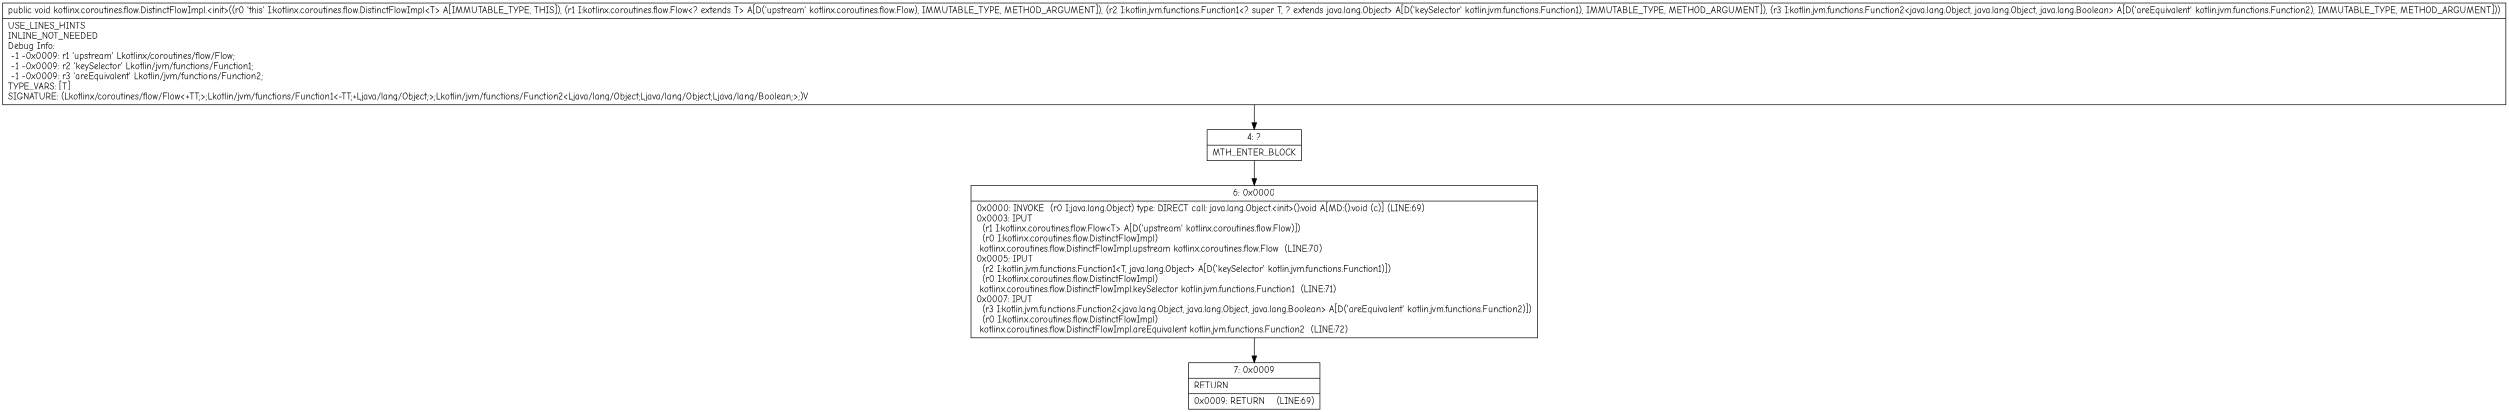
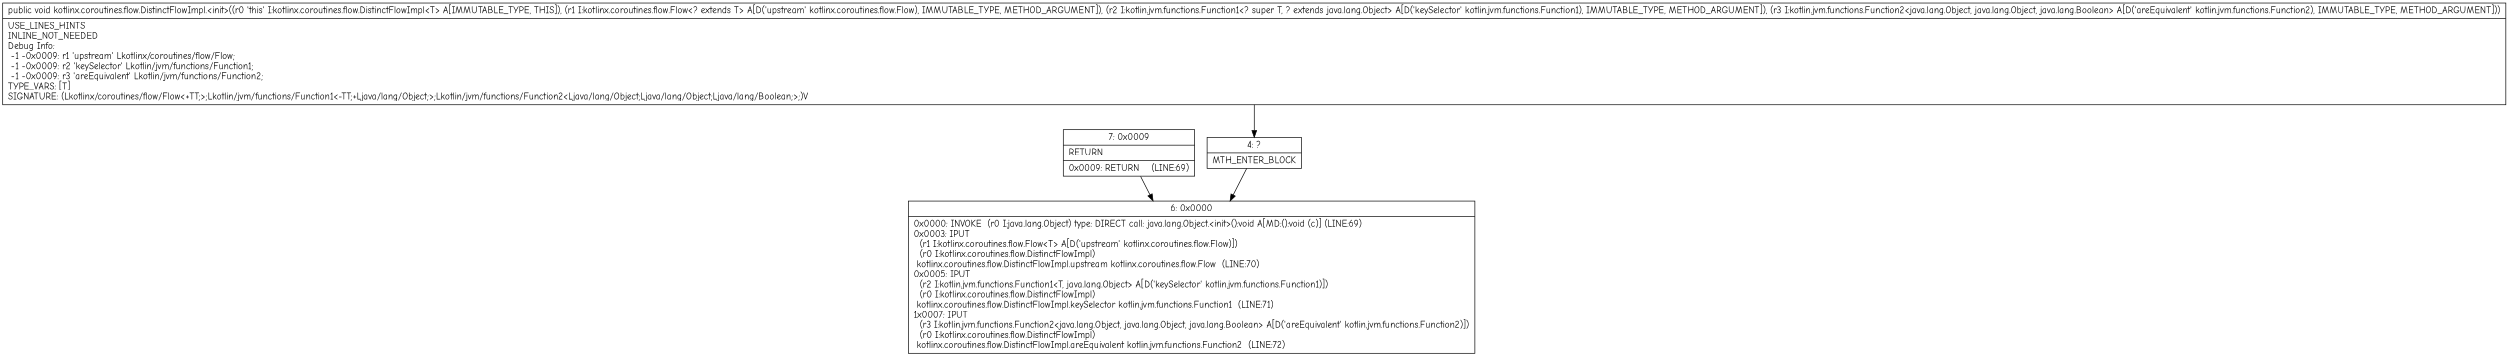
  digraph {
    fontname="Comic Neue"
    node [fontname="Comic Neue" shape=record]
    edge [fontname="Comic Neue"]
    n1 [label="{4\:\ ?|MTH_ENTER_BLOCK\l}"]
-   n2 [label="{6\:\ 0x0000|0x0000: INVOKE  (r0 I:java.lang.Object) type: DIRECT call: java.lang.Object.\<init\>():void A[MD:():void (c)] (LINE:69)\l0x0003: IPUT  \l  (r1 I:kotlinx.coroutines.flow.Flow\<T\> A[D('upstream' kotlinx.coroutines.flow.Flow)])\l  (r0 I:kotlinx.coroutines.flow.DistinctFlowImpl)\l kotlinx.coroutines.flow.DistinctFlowImpl.upstream kotlinx.coroutines.flow.Flow  (LINE:70)\l0x0005: IPUT  \l  (r2 I:kotlin.jvm.functions.Function1\<T, java.lang.Object\> A[D('keySelector' kotlin.jvm.functions.Function1)])\l  (r0 I:kotlinx.coroutines.flow.DistinctFlowImpl)\l kotlinx.coroutines.flow.DistinctFlowImpl.keySelector kotlin.jvm.functions.Function1  (LINE:71)\l0x0007: IPUT  \l  (r3 I:kotlin.jvm.functions.Function2\<java.lang.Object, java.lang.Object, java.lang.Boolean\> A[D('areEquivalent' kotlin.jvm.functions.Function2)])\l  (r0 I:kotlinx.coroutines.flow.DistinctFlowImpl)\l kotlinx.coroutines.flow.DistinctFlowImpl.areEquivalent kotlin.jvm.functions.Function2  (LINE:72)\l}"]
+   n2 [label="{6\:\ 0x0000|0x0000: INVOKE  (r0 I:java.lang.Object) type: DIRECT call: java.lang.Object.\<init\>():void A[MD:():void (c)] (LINE:69)\l0x0003: IPUT  \l  (r1 I:kotlinx.coroutines.flow.Flow\<T\> A[D('upstream' kotlinx.coroutines.flow.Flow)])\l  (r0 I:kotlinx.coroutines.flow.DistinctFlowImpl)\l kotlinx.coroutines.flow.DistinctFlowImpl.upstream kotlinx.coroutines.flow.Flow  (LINE:70)\l0x0005: IPUT  \l  (r2 I:kotlin.jvm.functions.Function1\<T, java.lang.Object\> A[D('keySelector' kotlin.jvm.functions.Function1)])\l  (r0 I:kotlinx.coroutines.flow.DistinctFlowImpl)\l kotlinx.coroutines.flow.DistinctFlowImpl.keySelector kotlin.jvm.functions.Function1  (LINE:71)\l1x0007: IPUT  \l  (r3 I:kotlin.jvm.functions.Function2\<java.lang.Object, java.lang.Object, java.lang.Boolean\> A[D('areEquivalent' kotlin.jvm.functions.Function2)])\l  (r0 I:kotlinx.coroutines.flow.DistinctFlowImpl)\l kotlinx.coroutines.flow.DistinctFlowImpl.areEquivalent kotlin.jvm.functions.Function2  (LINE:72)\l}"]
    n3 [label="{7\:\ 0x0009|RETURN\l|0x0009: RETURN    (LINE:69)\l}"]
    n4 [label="{public void kotlinx.coroutines.flow.DistinctFlowImpl.\<init\>((r0 'this' I:kotlinx.coroutines.flow.DistinctFlowImpl\<T\> A[IMMUTABLE_TYPE, THIS]), (r1 I:kotlinx.coroutines.flow.Flow\<? extends T\> A[D('upstream' kotlinx.coroutines.flow.Flow), IMMUTABLE_TYPE, METHOD_ARGUMENT]), (r2 I:kotlin.jvm.functions.Function1\<? super T, ? extends java.lang.Object\> A[D('keySelector' kotlin.jvm.functions.Function1), IMMUTABLE_TYPE, METHOD_ARGUMENT]), (r3 I:kotlin.jvm.functions.Function2\<java.lang.Object, java.lang.Object, java.lang.Boolean\> A[D('areEquivalent' kotlin.jvm.functions.Function2), IMMUTABLE_TYPE, METHOD_ARGUMENT]))  | USE_LINES_HINTS\lINLINE_NOT_NEEDED\lDebug Info:\l  \-1 \-0x0009: r1 'upstream' Lkotlinx\/coroutines\/flow\/Flow;\l  \-1 \-0x0009: r2 'keySelector' Lkotlin\/jvm\/functions\/Function1;\l  \-1 \-0x0009: r3 'areEquivalent' Lkotlin\/jvm\/functions\/Function2;\lTYPE_VARS: [T]\lSIGNATURE: (Lkotlinx\/coroutines\/flow\/Flow\<+TT;\>;Lkotlin\/jvm\/functions\/Function1\<\-TT;+Ljava\/lang\/Object;\>;Lkotlin\/jvm\/functions\/Function2\<Ljava\/lang\/Object;Ljava\/lang\/Object;Ljava\/lang\/Boolean;\>;)V\l}"]
    n1 -> n2
-   n2 -> n3
+   n3 -> n2
    n4 -> n1
  }
